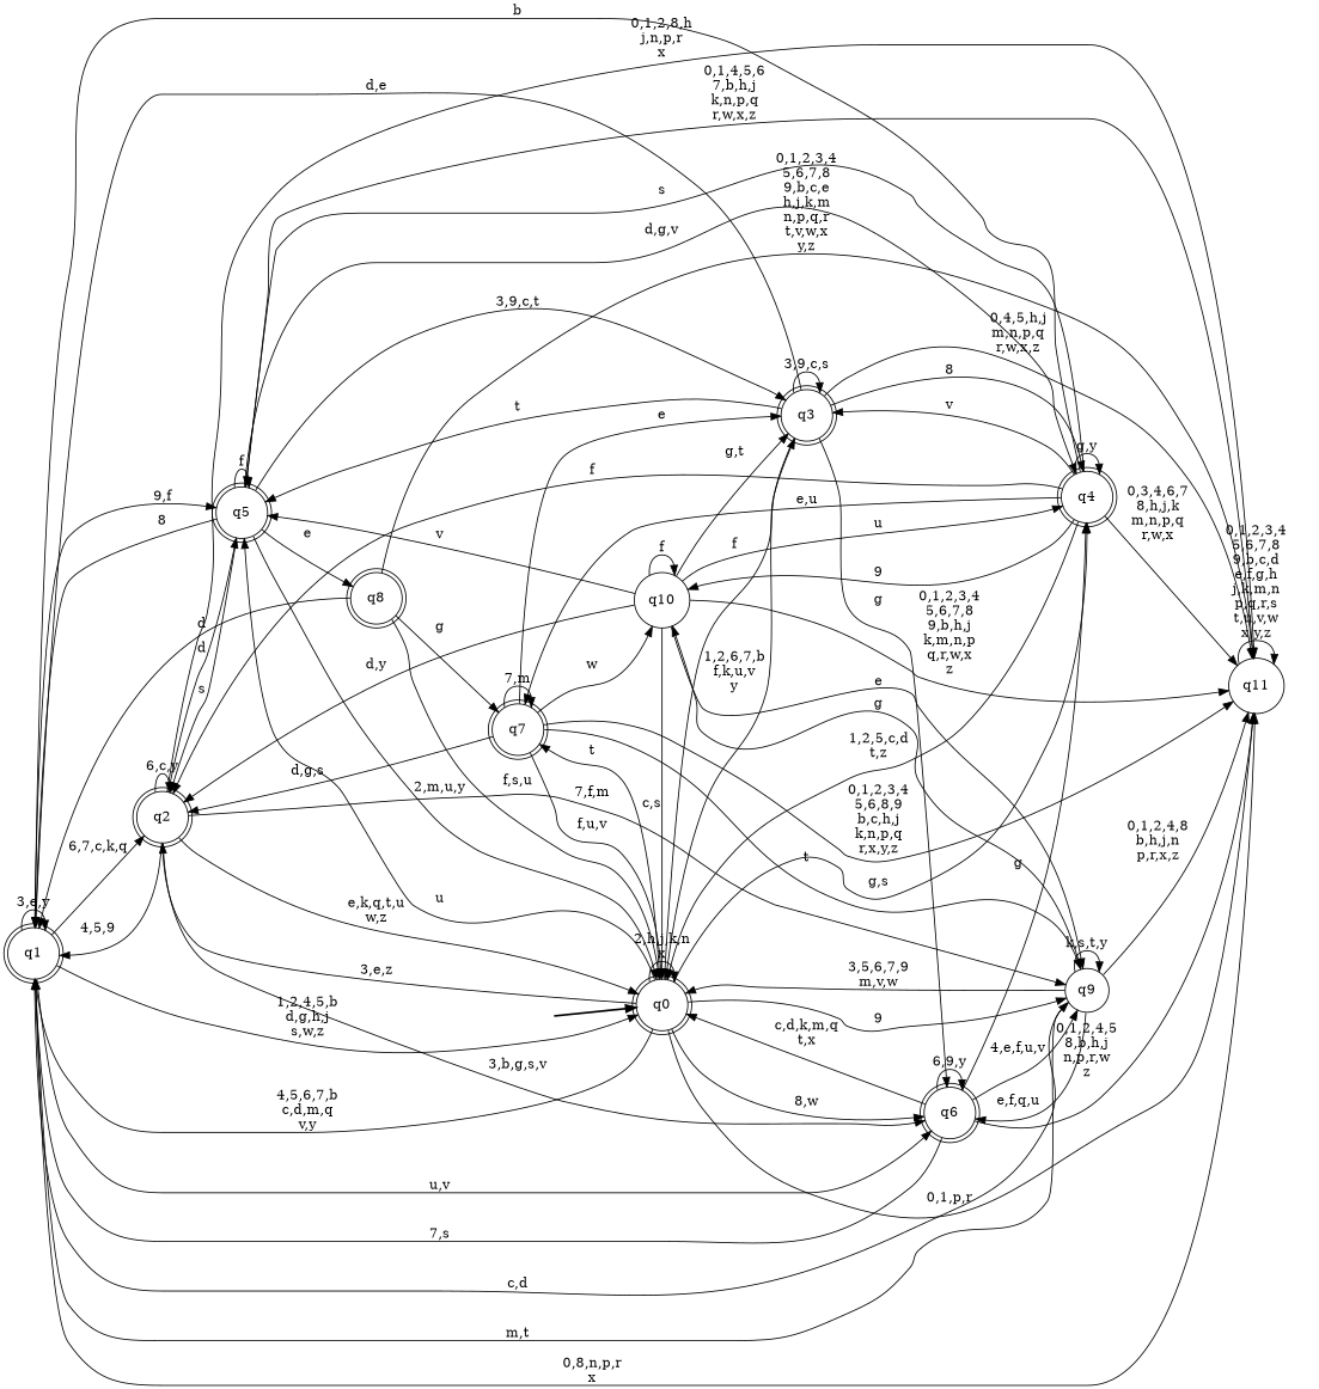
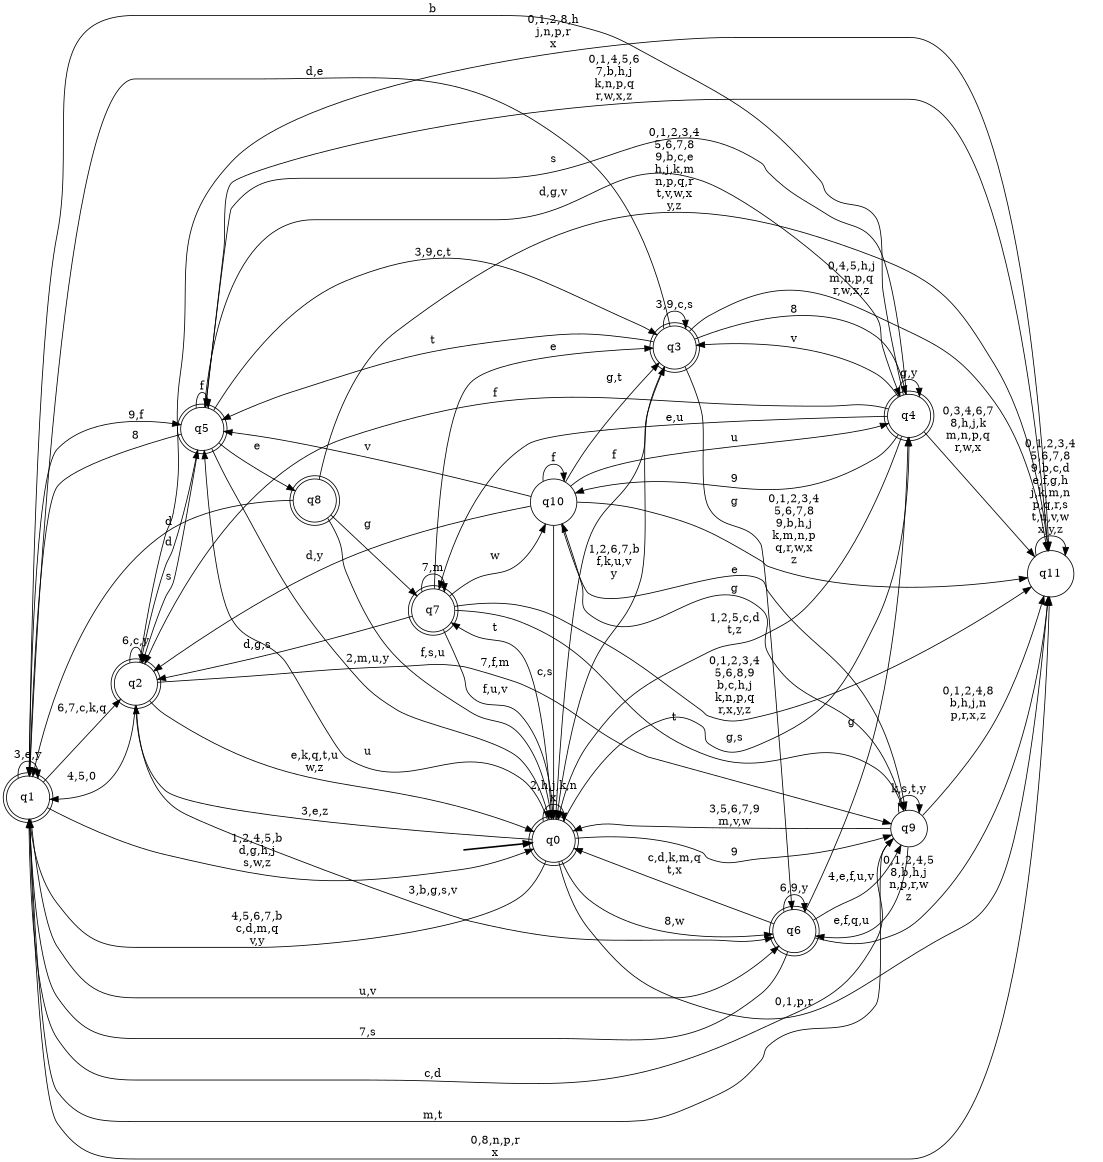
  digraph {
    rankdir=LR
    node [shape=doublecircle style="rounded,filled" color=black fillcolor=white]
    __start0 [height=0 shape=none style=invis width=0 color="" fillcolor=""]
    n2 [label=q0]
    n3 [label=q1]
    n4 [label=q2]
    n5 [label=q3]
    n6 [label=q4]
    n7 [label=q5]
    n8 [label=q6]
    n9 [label=q7]
    n10 [label=q9 shape=circle style=filled]
    n11 [label=q11 shape=circle style=filled]
    n12 [label=q10 shape=circle style=filled]
    n13 [label=q8]
    subgraph cluster_1 {
      nodesep=0.15
      ranksep=0.15
      style=invis
      __start0
      n2
    }
    __start0 -> n2 [penwidth=2]
    n2 -> n2 [label="2,h,j,k,n\nx"]
    n2 -> n3 [label="4,5,6,7,b\nc,d,m,q\nv,y"]
    n2 -> n4 [label="3,e,z"]
    n2 -> n5 [label=f]
    n2 -> n6 [label="g,s"]
    n2 -> n7 [label=u]
    n2 -> n8 [label="8,w"]
    n2 -> n9 [label=t]
    n2 -> n10 [label=9]
    n2 -> n11 [label="0,1,p,r"]
    n3 -> n2 [label="1,2,4,5,b\nd,g,h,j\ns,w,z"]
    n3 -> n3 [label="3,e,y"]
    n3 -> n4 [label="6,7,c,k,q"]
    n3 -> n7 [label="9,f"]
    n3 -> n8 [label="u,v"]
    n3 -> n10 [label="m,t"]
    n3 -> n11 [label="0,8,n,p,r\nx"]
    n4 -> n2 [label="e,k,q,t,u\nw,z"]
-   n4 -> n3 [label="4,5,9"]
+   n4 -> n3 [label="4,5,0"]
    n4 -> n4 [label="6,c,y"]
    n4 -> n7 [label=d]
    n4 -> n8 [label="3,b,g,s,v"]
    n4 -> n10 [label="7,f,m"]
    n4 -> n11 [label="0,1,2,8,h\nj,n,p,r\nx"]
    n5 -> n2 [label="1,2,6,7,b\nf,k,u,v\ny"]
    n5 -> n3 [label="d,e"]
    n5 -> n5 [label="3,9,c,s"]
    n5 -> n6 [label=8]
    n5 -> n7 [label=t]
    n5 -> n8 [label=g]
    n5 -> n11 [label="0,4,5,h,j\nm,n,p,q\nr,w,x,z"]
    n6 -> n2 [label="1,2,5,c,d\nt,z"]
    n6 -> n3 [label=b]
    n6 -> n4 [label=f]
    n6 -> n5 [label=v]
    n6 -> n6 [label="g,y"]
    n6 -> n7 [label=s]
    n6 -> n9 [label="e,u"]
    n6 -> n11 [label="0,3,4,6,7\n8,h,j,k\nm,n,p,q\nr,w,x"]
    n6 -> n12 [label=9]
    n7 -> n2 [label="2,m,u,y"]
    n7 -> n3 [label=8]
    n7 -> n4 [label=s]
    n7 -> n5 [label="3,9,c,t"]
    n7 -> n6 [label="d,g,v"]
    n7 -> n7 [label=f]
    n7 -> n11 [label="0,1,4,5,6\n7,b,h,j\nk,n,p,q\nr,w,x,z"]
    n7 -> n13 [label=e]
    n8 -> n2 [label="c,d,k,m,q\nt,x"]
    n8 -> n3 [label="7,s"]
    n8 -> n6 [label=g]
    n8 -> n8 [label="6,9,y"]
    n8 -> n10 [label="4,e,f,u,v"]
    n8 -> n11 [label="0,1,2,4,5\n8,b,h,j\nn,p,r,w\nz"]
    n9 -> n2 [label="f,u,v"]
    n9 -> n4 [label="d,g,s"]
    n9 -> n5 [label=e]
    n9 -> n9 [label="7,m"]
    n9 -> n10 [label=t]
    n9 -> n11 [label="0,1,2,3,4\n5,6,8,9\nb,c,h,j\nk,n,p,q\nr,x,y,z"]
    n9 -> n12 [label=w]
    n10 -> n2 [label="3,5,6,7,9\nm,v,w"]
    n10 -> n3 [label="c,d"]
    n10 -> n8 [label="e,f,q,u"]
    n10 -> n10 [label="k,s,t,y"]
    n10 -> n11 [label="0,1,2,4,8\nb,h,j,n\np,r,x,z"]
    n10 -> n12 [label=g]
    n11 -> n11 [label="0,1,2,3,4\n5,6,7,8\n9,b,c,d\ne,f,g,h\nj,k,m,n\np,q,r,s\nt,u,v,w\nx,y,z"]
    n12 -> n2 [label="c,s"]
    n12 -> n4 [label="d,y"]
    n12 -> n5 [label="g,t"]
    n12 -> n6 [label=u]
    n12 -> n7 [label=v]
    n12 -> n10 [label=e]
    n12 -> n11 [label="0,1,2,3,4\n5,6,7,8\n9,b,h,j\nk,m,n,p\nq,r,w,x\nz"]
    n12 -> n12 [label=f]
    n13 -> n2 [label="f,s,u"]
    n13 -> n3 [label=d]
    n13 -> n9 [label=g]
    n13 -> n11 [label="0,1,2,3,4\n5,6,7,8\n9,b,c,e\nh,j,k,m\nn,p,q,r\nt,v,w,x\ny,z"]
  }
